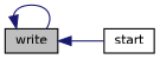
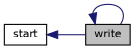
  digraph {
    rankdir=LR
    node [color=black fontname=Helvetica fontsize=10 shape=record]
    edge [color=midnightblue dir=back fontname=Helvetica fontsize=10 labelfontname=Helvetica labelfontsize=10 style=solid]
    n1 [fillcolor=grey75 fontcolor=black height=0.2 label=write style=filled width=0.4]
    n2 [height=0.2 label=start width=0.4]
    n1 -> n1
-   n1 -> n2
+   n2 -> n1
  }
